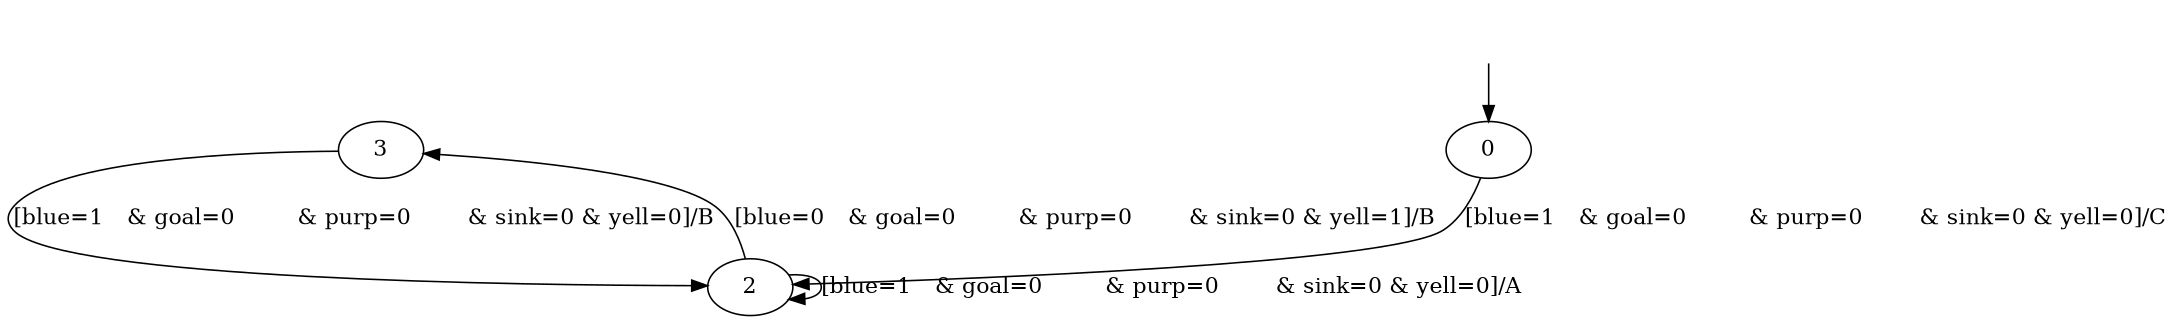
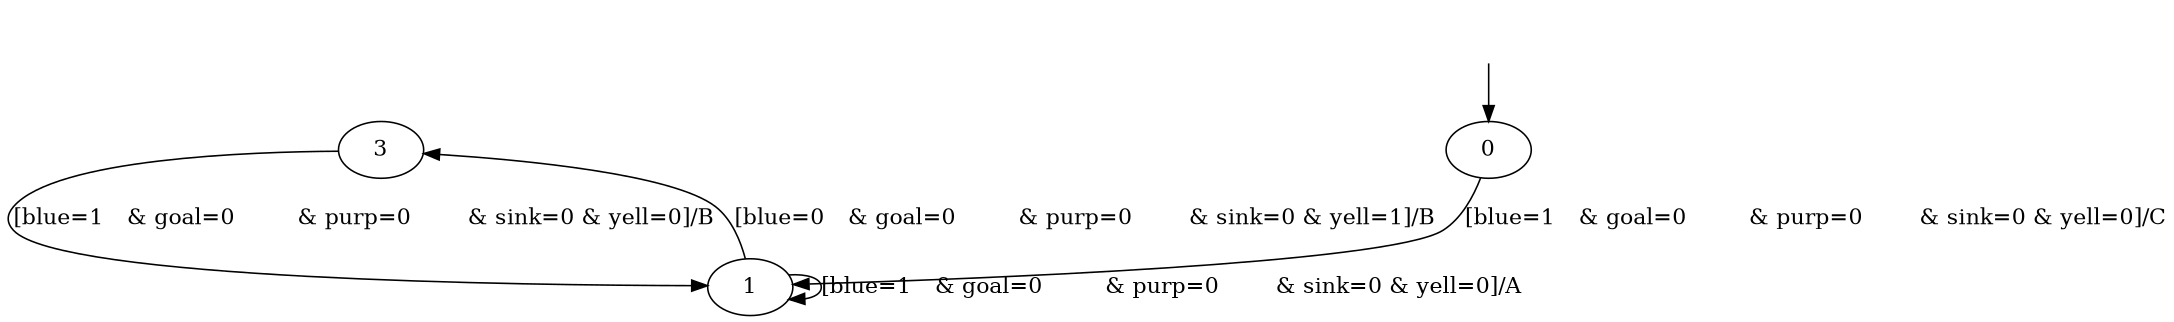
  digraph {
    3
-   2
+   2 [label=1]
    0
    __init [style=invis width=0]
    3 -> 2 [label="[blue=1	& goal=0	& purp=0	& sink=0	& yell=0]/B"]
    2 -> 3 [label="[blue=0	& goal=0	& purp=0	& sink=0	& yell=1]/B"]
    2 -> 2 [label="[blue=1	& goal=0	& purp=0	& sink=0	& yell=0]/A"]
    0 -> 2 [label="[blue=1	& goal=0	& purp=0	& sink=0	& yell=0]/C"]
    __init -> 0
  }
